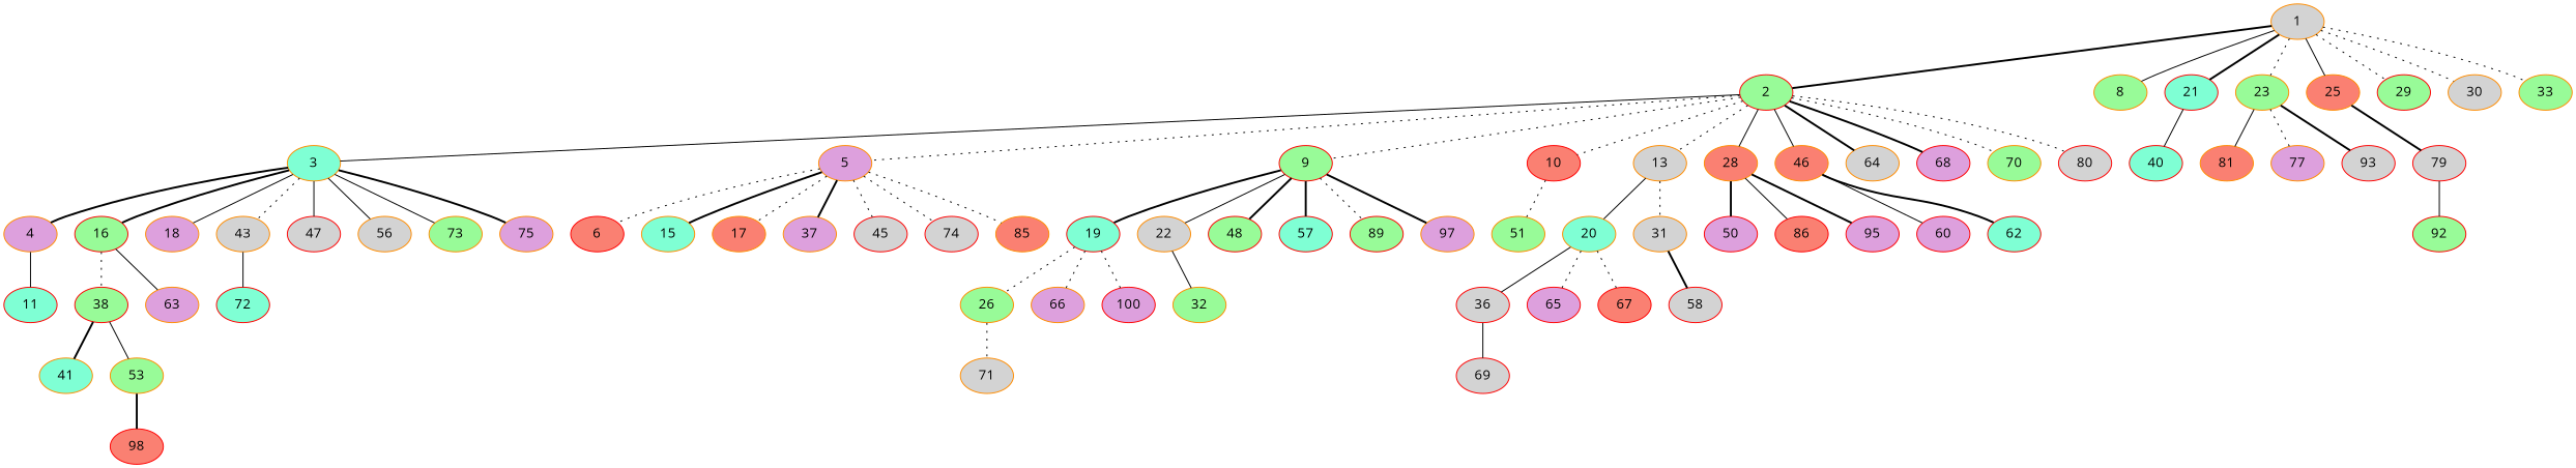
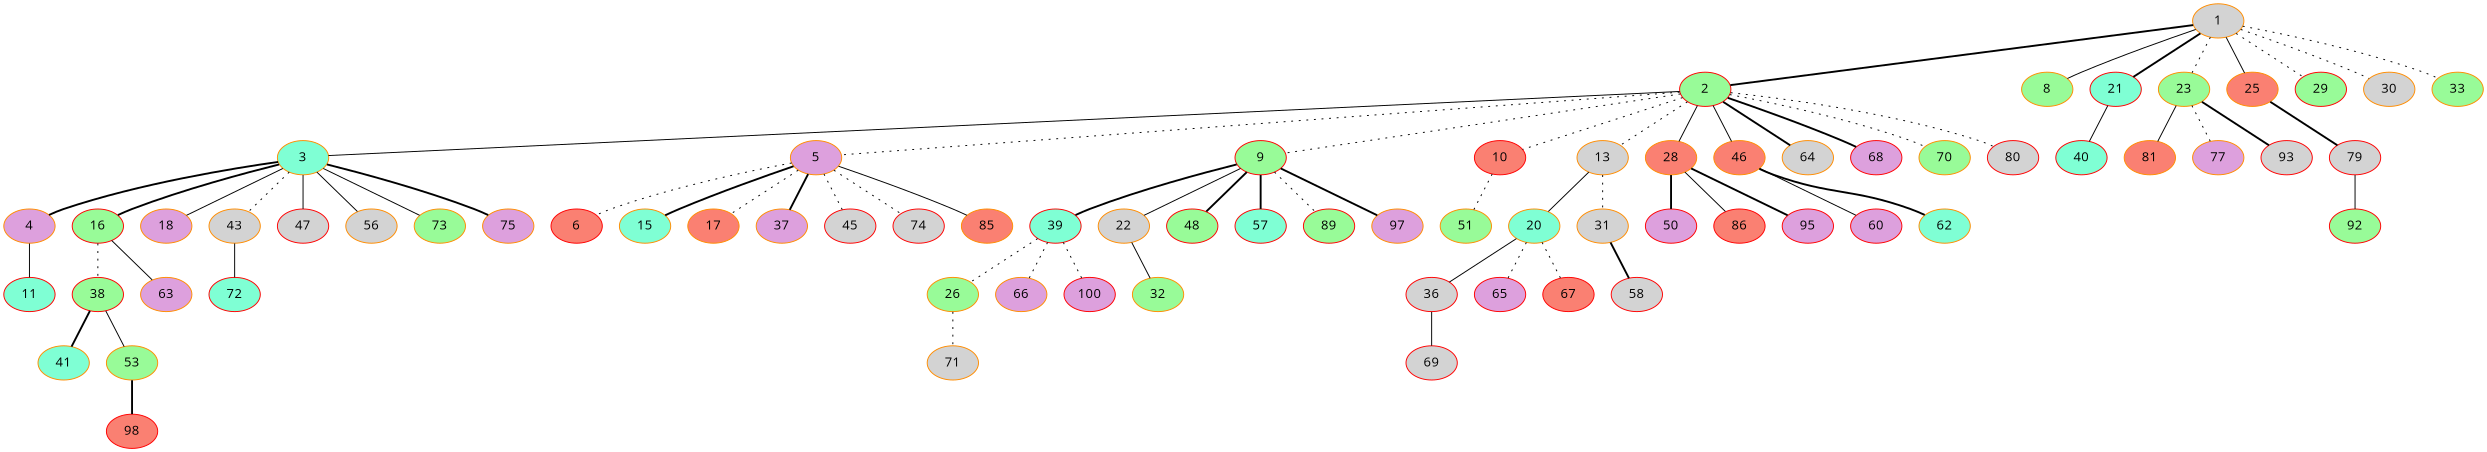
  graph {
    fontname="Open Sans"
    node [color=darkorange fillcolor=lightgrey fontname="Open Sans" style=filled]
    edge [fontname="Open Sans" style=dotted]
    1 [super="+7"]
    2 [color=red fillcolor=palegreen super="+14"]
    8 [fillcolor=palegreen]
    21 [color=red fillcolor=aquamarine super="+27"]
    23 [fillcolor=palegreen super="+82"]
    25 [fillcolor=salmon super="+59"]
    29 [color=red fillcolor=palegreen]
    30
    33 [fillcolor=palegreen super="+54"]
    3 [fillcolor=aquamarine super="+35"]
    5 [fillcolor=plum super="+12"]
    9 [color=red fillcolor=palegreen super="+39"]
    10 [color=red fillcolor=salmon]
    13
    28 [fillcolor=salmon super="+44"]
    46 [fillcolor=salmon super="+91"]
    64
    68 [color=red fillcolor=plum]
    70 [fillcolor=palegreen]
    80 [color=red]
    40 [color=red fillcolor=aquamarine super="+83"]
    n22 [fillcolor=salmon label=81]
    77 [fillcolor=plum]
    93 [color=red]
    79 [color=red]
    4 [fillcolor=plum super="+76"]
    16 [color=red fillcolor=palegreen]
    18 [fillcolor=plum]
    43 [super="+84"]
    47 [color=red]
    56
    73 [fillcolor=palegreen]
    75 [fillcolor=plum super="+94"]
    6 [color=red fillcolor=salmon]
    15 [fillcolor=aquamarine super="+49"]
    17 [fillcolor=salmon]
    37 [fillcolor=plum]
    45 [color=red]
    74 [color=red]
    85 [fillcolor=salmon]
-   19 [color=red fillcolor=aquamarine super="+78"]
+   19 [color=red fillcolor=aquamarine super="+78" label=39]
    22
    48 [color=red fillcolor=palegreen]
    57 [color=red fillcolor=aquamarine]
    89 [color=red fillcolor=palegreen]
    97 [fillcolor=plum]
    51 [fillcolor=palegreen]
    20 [fillcolor=aquamarine super="+24"]
    31
    50 [color=red fillcolor=plum]
    86 [color=red fillcolor=salmon]
    95 [color=red fillcolor=plum]
    60 [color=red fillcolor=plum]
-   62 [color=red fillcolor=aquamarine]
+   62 [fillcolor=aquamarine]
    11 [color=red fillcolor=aquamarine]
    38 [color=red fillcolor=palegreen super="+90"]
    63 [fillcolor=plum super="+81"]
    72 [color=red fillcolor=aquamarine]
    26 [fillcolor=palegreen super="+34"]
    66 [fillcolor=plum]
    100 [color=red fillcolor=plum]
    32 [fillcolor=palegreen super="+88"]
    36 [color=red super="+52"]
    65 [color=red fillcolor=plum super="+96"]
    67 [color=red fillcolor=salmon super="+87"]
    58 [color=red]
    41 [fillcolor=aquamarine super="+42"]
    53 [fillcolor=palegreen super="+55"]
    71
    69 [color=red]
    92 [color=red fillcolor=palegreen super="+99"]
    98 [color=red fillcolor=salmon]
    1 -- 2 [style=bold]
    1 -- 8 [style=solid]
    1 -- 21 [style=bold]
    1 -- 23
    1 -- 25 [style=solid]
    1 -- 29
    1 -- 30
    1 -- 33
    2 -- 3 [style=solid]
    2 -- 5
    2 -- 9
    2 -- 10
    2 -- 13
    2 -- 28 [style=solid]
    2 -- 46 [style=solid]
    2 -- 64 [style=bold]
    2 -- 68 [style=bold]
    2 -- 70
    2 -- 80
    21 -- 40 [style=solid]
    23 -- n22 [style=solid]
    23 -- 77
    23 -- 93 [style=bold]
    25 -- 79 [style=bold]
    3 -- 4 [style=bold]
    3 -- 16 [style=bold]
    3 -- 18 [style=solid]
    3 -- 43
    3 -- 47 [style=solid]
    3 -- 56 [style=solid]
    3 -- 73 [style=solid]
    3 -- 75 [style=bold]
    5 -- 6
    5 -- 15 [style=bold]
    5 -- 17
    5 -- 37 [style=bold]
    5 -- 45
    5 -- 74
-   5 -- 85
+   5 -- 85 [style=solid]
    9 -- 19 [style=bold]
    9 -- 22 [style=solid]
    9 -- 48 [style=bold]
    9 -- 57 [style=bold]
    9 -- 89
    9 -- 97 [style=bold]
    10 -- 51
    13 -- 20 [style=solid]
    13 -- 31
    28 -- 50 [style=bold]
    28 -- 86 [style=solid]
    28 -- 95 [style=bold]
    46 -- 60 [style=solid]
    46 -- 62 [style=bold]
    79 -- 92 [style=solid]
    4 -- 11 [style=solid]
    16 -- 38
    16 -- 63 [style=solid]
    43 -- 72 [style=solid]
    19 -- 26
    19 -- 66
    19 -- 100
    22 -- 32 [style=solid]
    20 -- 36 [style=solid]
    20 -- 65
    20 -- 67
    31 -- 58 [style=bold]
    38 -- 41 [style=bold]
    38 -- 53 [style=solid]
    26 -- 71
    36 -- 69 [style=solid]
    53 -- 98 [style=bold]
  }
